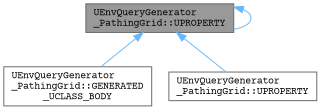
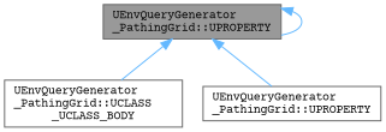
  digraph {
    rankdir=TB
    fontname="Courier Prime"
    node [color=grey40 fillcolor=white fontname="Courier Prime" fontsize=10 shape=box style=filled]
    edge [color=steelblue1 dir=back fontname="Courier Prime" fontsize=10 labelfontname=Helvetica labelfontsize=10 style=solid]
    n1 [color=gray40 fillcolor=grey60 fontcolor=black height=0.2 label="UEnvQueryGenerator\l_PathingGrid::UPROPERTY" width=0.4]
-   n2 [height=0.2 label="UEnvQueryGenerator\l_PathingGrid::GENERATED\l_UCLASS_BODY" width=0.4]
+   n2 [height=0.2 label="UEnvQueryGenerator\l_PathingGrid::UCLASS\l_UCLASS_BODY" width=0.4]
    n3 [height=0.2 label="UEnvQueryGenerator\l_PathingGrid::UPROPERTY" width=0.4]
    n1 -> n1
    n1 -> n2
    n1 -> n3
  }
